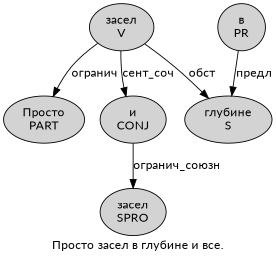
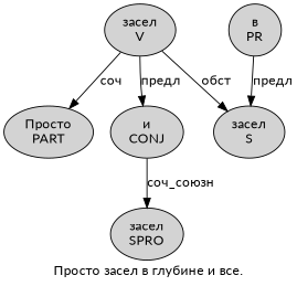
  digraph {
    fontname=Lato
    label="Просто засел в глубине и все."
    node [fillcolor=lightgray fontname=Lato penwidth=1 shape=ellipse style=filled]
    edge [fontname=Lato]
    n1 [label="Просто\nPART"]
    n2 [label="засел\nV"]
    n3 [label="и\nCONJ"]
-   n4 [label="глубине\nS"]
+   n4 [label="засел\nS"]
    n5 [label="в\nPR"]
    n6 [label="засел\nSPRO"]
-   n2 -> n1 [label="огранич"]
-   n2 -> n3 [label="сент_соч"]
+   n2 -> n1 [label="соч"]
+   n2 -> n3 [label="предл"]
    n2 -> n4 [label="обст"]
-   n3 -> n6 [label="огранич_союзн"]
+   n3 -> n6 [label="соч_союзн"]
    n5 -> n4 [label="предл"]
  }
